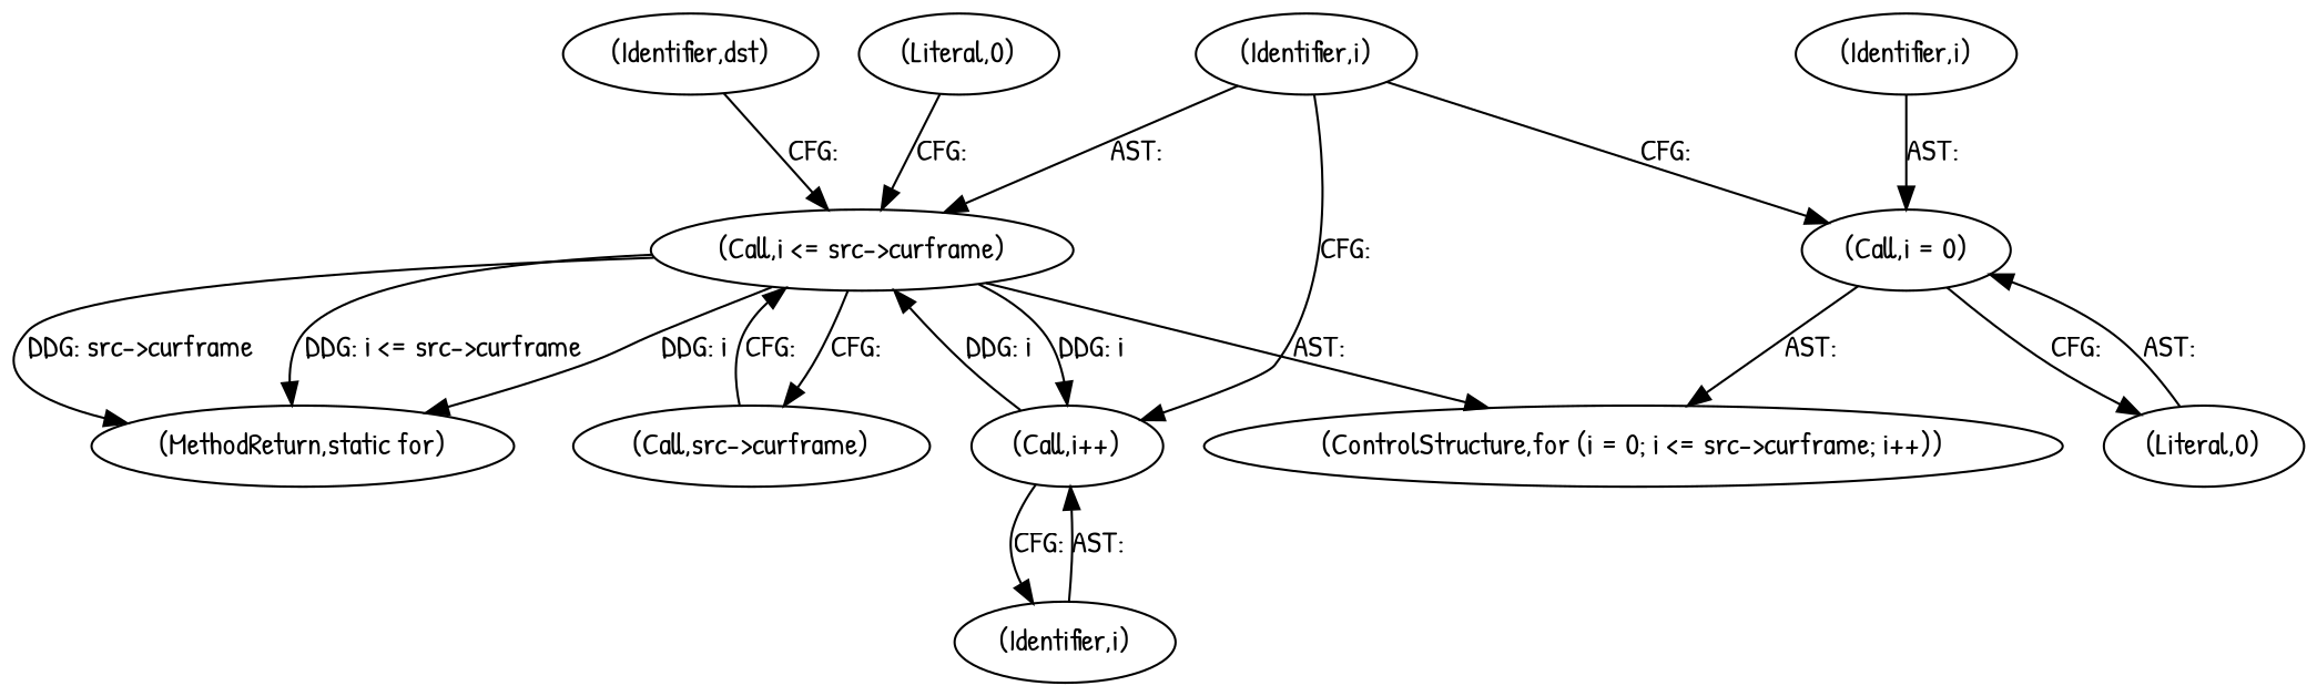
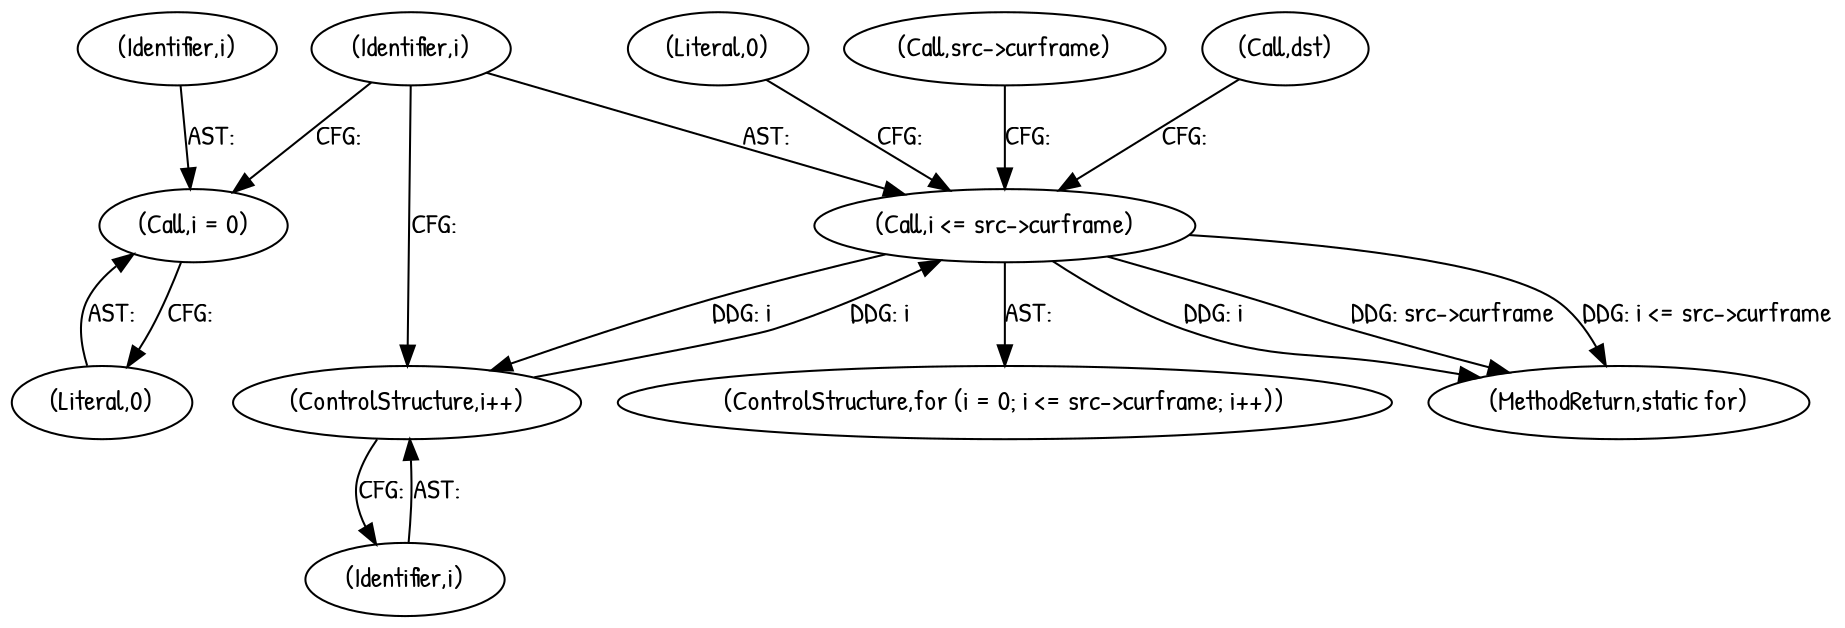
  digraph {
    fontname="Patrick Hand"
    node [fontname="Patrick Hand"]
    edge [fontname="Patrick Hand"]
    n1 [label="(Call,i <= src->curframe)"]
-   n2 [label="(Call,i++)"]
+   n2 [label="(ControlStructure,i++)"]
    n3 [label="(ControlStructure,for (i = 0; i <= src->curframe; i++))"]
    n4 [label="(Call,src->curframe)"]
    n5 [label="(MethodReturn,static for)"]
    n6 [label="(Identifier,i)"]
    n7 [label="(Call,i = 0)"]
    n8 [label="(Literal,0)"]
-   n9 [label="(Identifier,dst)"]
+   n9 [label="(Call,dst)"]
    n10 [label="(Literal,0)"]
    n11 [label="(Identifier,i)"]
    n12 [label="(Identifier,i)"]
    n1 -> n2 [label="DDG: i"]
    n1 -> n3 [label="AST: "]
-   n1 -> n4 [label="CFG: "]
    n1 -> n5 [label="DDG: src->curframe"]
    n1 -> n5 [label="DDG: i <= src->curframe"]
    n1 -> n5 [label="DDG: i"]
    n2 -> n1 [label="DDG: i"]
    n2 -> n6 [label="CFG: "]
    n4 -> n1 [label="CFG: "]
    n6 -> n2 [label="AST: "]
-   n7 -> n3 [label="AST: "]
    n7 -> n8 [label="CFG: "]
    n8 -> n7 [label="AST: "]
    n9 -> n1 [label="CFG: "]
    n10 -> n1 [label="CFG: "]
    n11 -> n1 [label="AST: "]
    n11 -> n2 [label="CFG: "]
    n11 -> n7 [label="CFG: "]
    n12 -> n7 [label="AST: "]
  }
